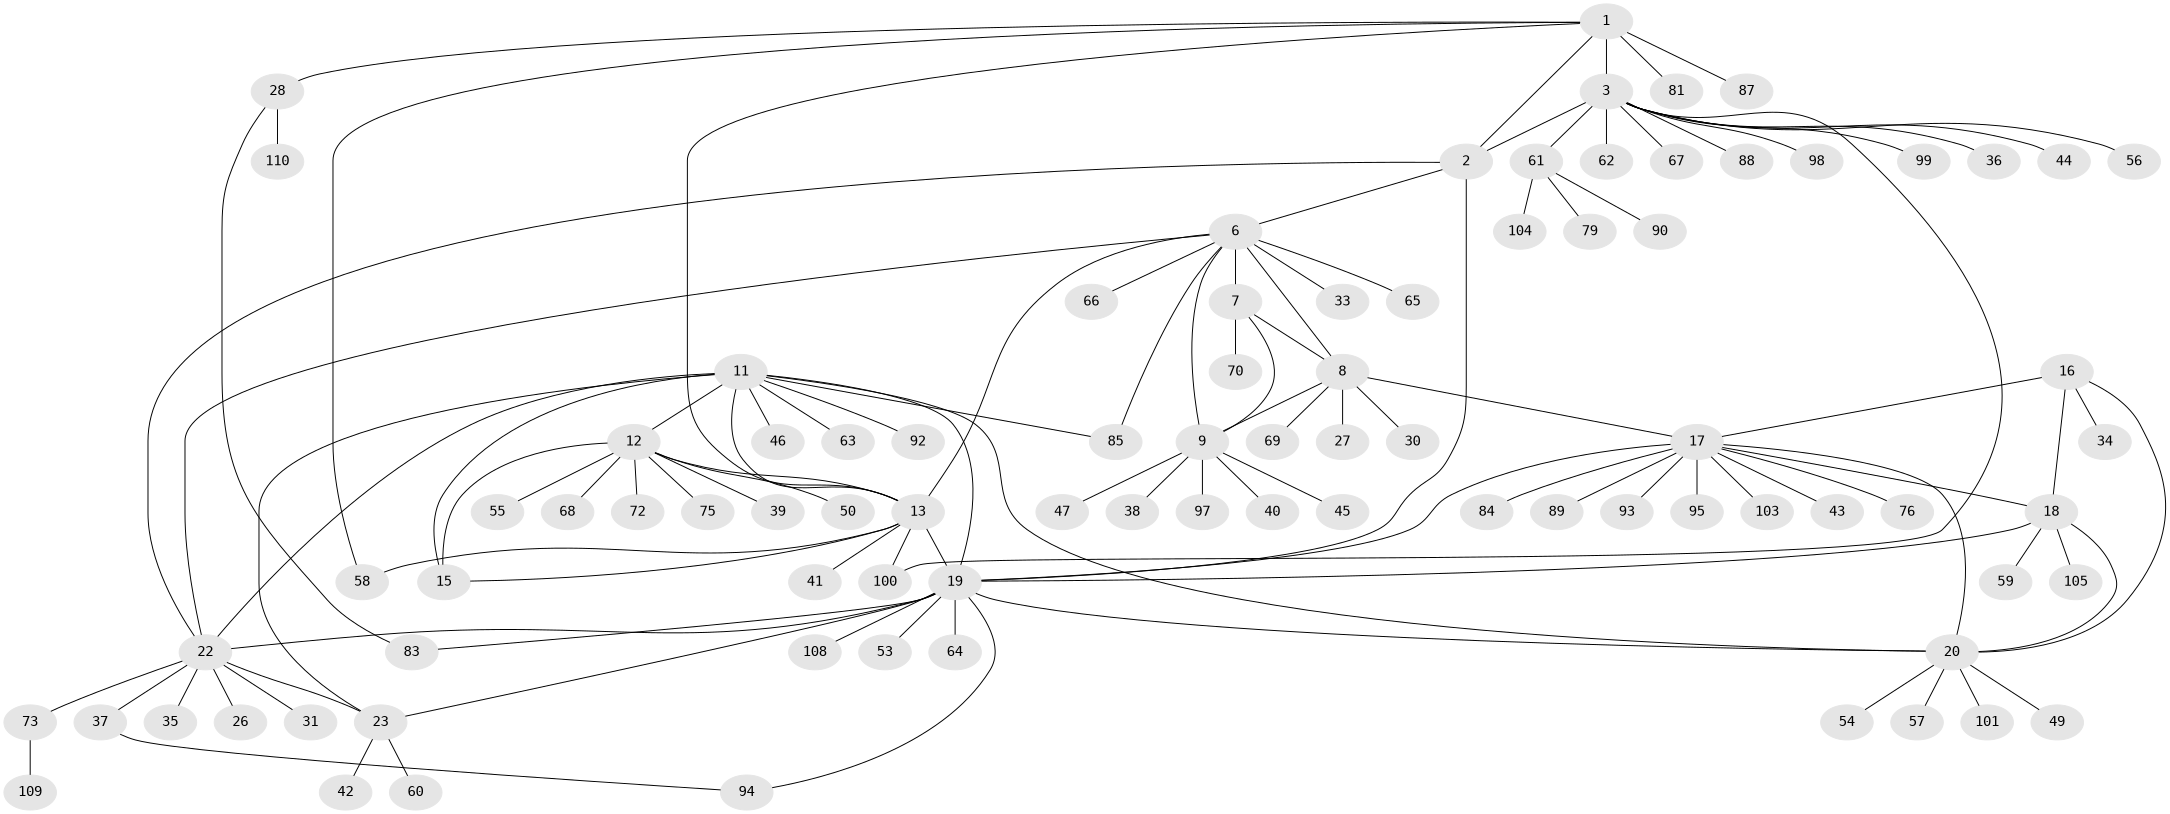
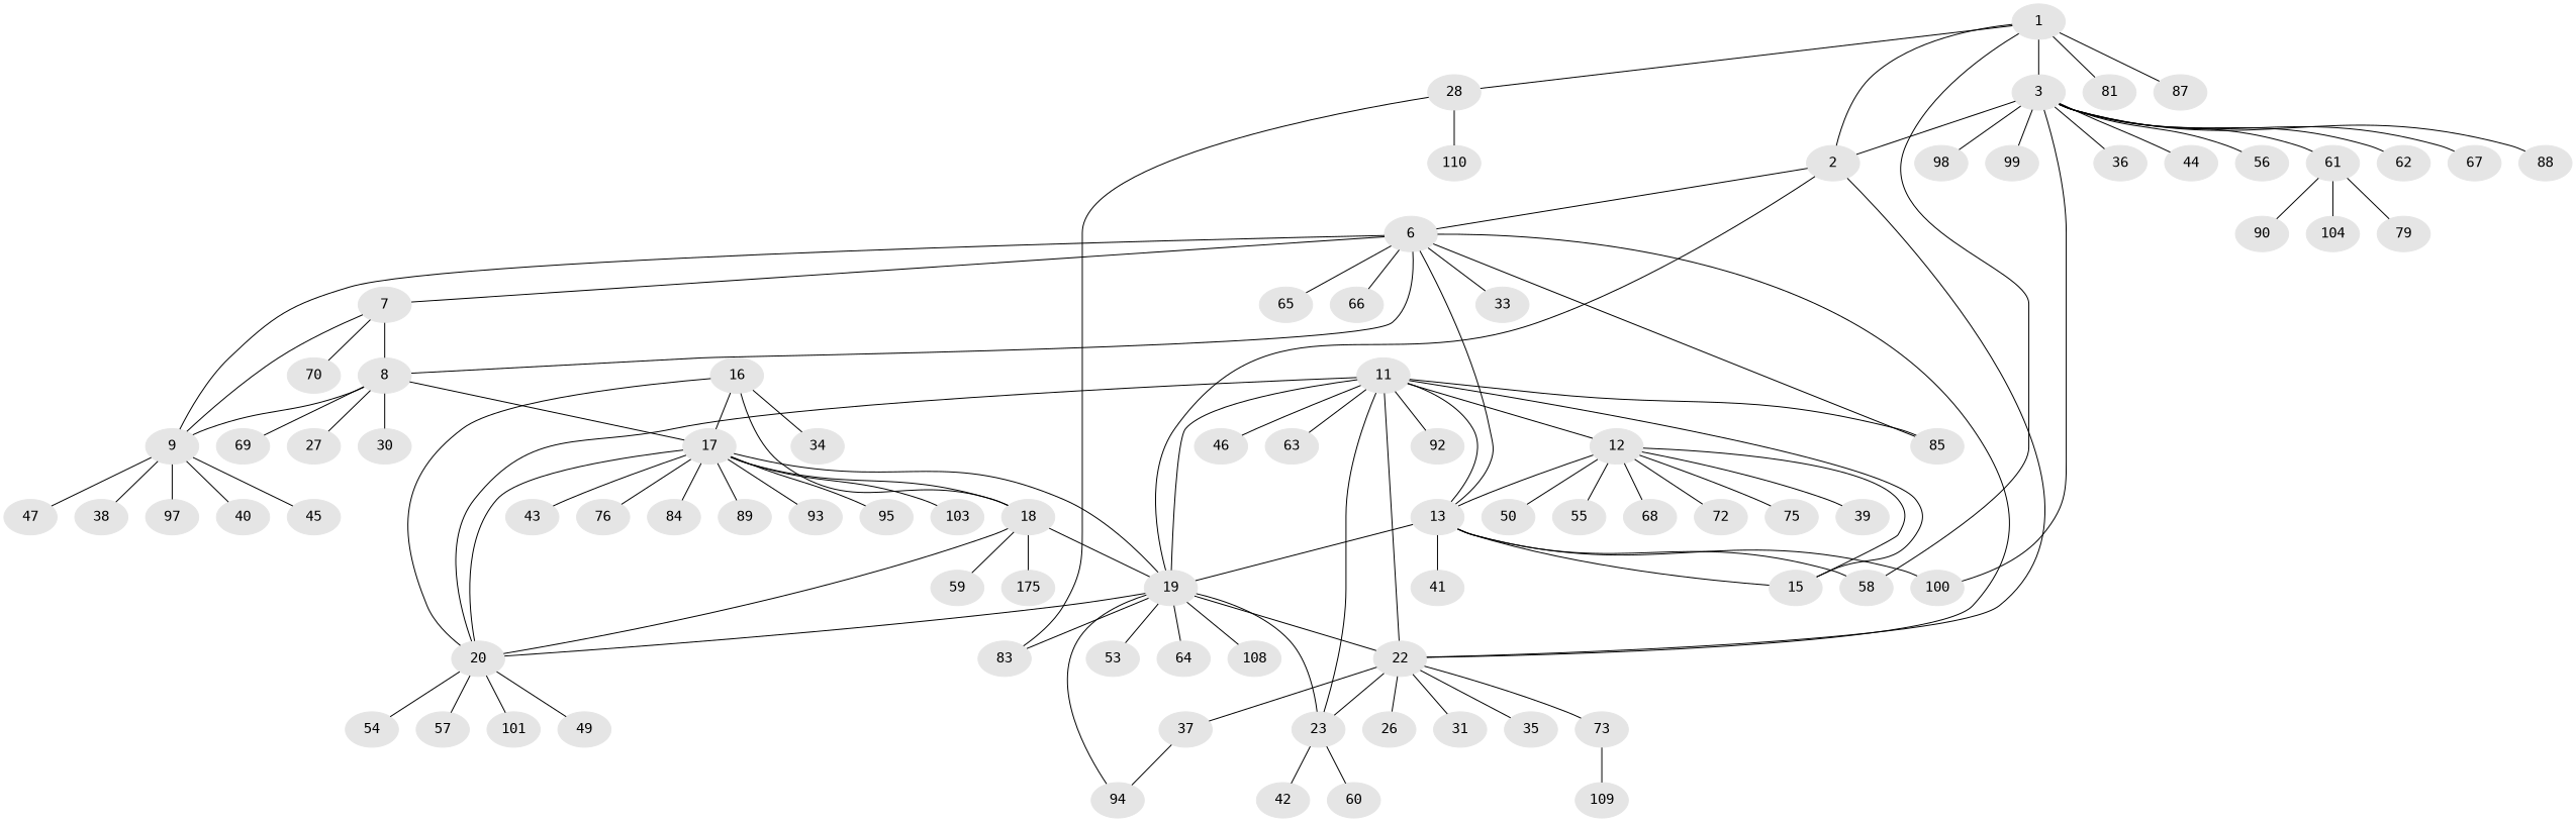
  graph {
    fontname="DejaVu Sans Mono"
    node [color=gray90 fontname="DejaVu Sans Mono" style=filled]
    edge [fontname="DejaVu Sans Mono"]
    1 [super="+2"]
    3 [super="+5"]
    n3 [label=2]
    13 [super="+29"]
    28
    58
    81
    87
    36
    44
    56
    61 [super="+77"]
    62
    67
    88
    98
    99
    100 [super="+102"]
    6 [super="+107"]
    19 [super="+21"]
    22 [super="+80"]
    15 [super="+38"]
    41
    83
    110
    79
    90
    104
    7 [super="+48"]
    8 [super="+10"]
    9 [super="+82"]
    33
    65
    66
    85
    20 [super="+32"]
    23 [super="+24"]
    53
    64
    94
    108
    26 [super="+74"]
    31
    35
    37 [super="+86"]
    73 [super="+106"]
    70
    17 [super="+51"]
    27
    30
    69
    40
    45
    47 [super="+91"]
    n55 [label=38]
    97
    18 [super="+96"]
    43
    76
    84
    89
    93
    95
    103
    11 [super="+25"]
    12 [super="+14"]
    46 [super="+71"]
    63
    92
    39
    50
    55
    68
    72
    75
    49
    54
    57
    101
    42
    60
    16 [super="+52"]
    34
    59
-   105
+   105 [label=175]
    109
    1 -- 3 [weight=4]
    1 -- n3 [weight=2]
-   1 -- 13
    1 -- 28
    1 -- 58
    1 -- 81
    1 -- 87
    3 -- n3 [weight=2]
    3 -- 36
    3 -- 44
    3 -- 56
    3 -- 61
    3 -- 62
    3 -- 67
    3 -- 88
    3 -- 98
    3 -- 99
    3 -- 100
    n3 -- 6
    n3 -- 19
    n3 -- 22
    13 -- 58
    13 -- 100
    13 -- 19
    13 -- 15
    13 -- 41
    28 -- 83
    28 -- 110
    61 -- 79
    61 -- 90
    61 -- 104
    6 -- 13
    6 -- 22
    6 -- 7
    6 -- 8 [weight=2]
    6 -- 9
    6 -- 33
    6 -- 65
    6 -- 66
    6 -- 85
    19 -- 22
    19 -- 83
    19 -- 20
    19 -- 23 [weight=2]
    19 -- 53
    19 -- 64
    19 -- 94
    19 -- 108
    22 -- 23 [weight=2]
    22 -- 26
    22 -- 31
    22 -- 35
    22 -- 37
    22 -- 73
    7 -- 8 [weight=2]
    7 -- 9
    7 -- 70
    8 -- 9 [weight=2]
    8 -- 17 [weight=2]
    8 -- 27
    8 -- 30
    8 -- 69
    9 -- 40
    9 -- 45
    9 -- 47
    9 -- n55
    9 -- 97
    20 -- 49
    20 -- 54
    20 -- 57
    20 -- 101
    23 -- 42
    23 -- 60
    37 -- 94
    73 -- 109
    17 -- 19
    17 -- 20
    17 -- 18
    17 -- 43
    17 -- 76
    17 -- 84
    17 -- 89
    17 -- 93
    17 -- 95
    17 -- 103
    18 -- 19
    18 -- 20
    18 -- 59
    18 -- 105
    11 -- 13
    11 -- 19
    11 -- 22
    11 -- 15
    11 -- 85
    11 -- 20
    11 -- 23 [weight=2]
    11 -- 12 [weight=2]
    11 -- 46
    11 -- 63
    11 -- 92
    12 -- 13 [weight=2]
    12 -- 15 [weight=2]
    12 -- 39
    12 -- 50
    12 -- 55
    12 -- 68
    12 -- 72
    12 -- 75
    16 -- 20
    16 -- 17
    16 -- 18
    16 -- 34
  }
